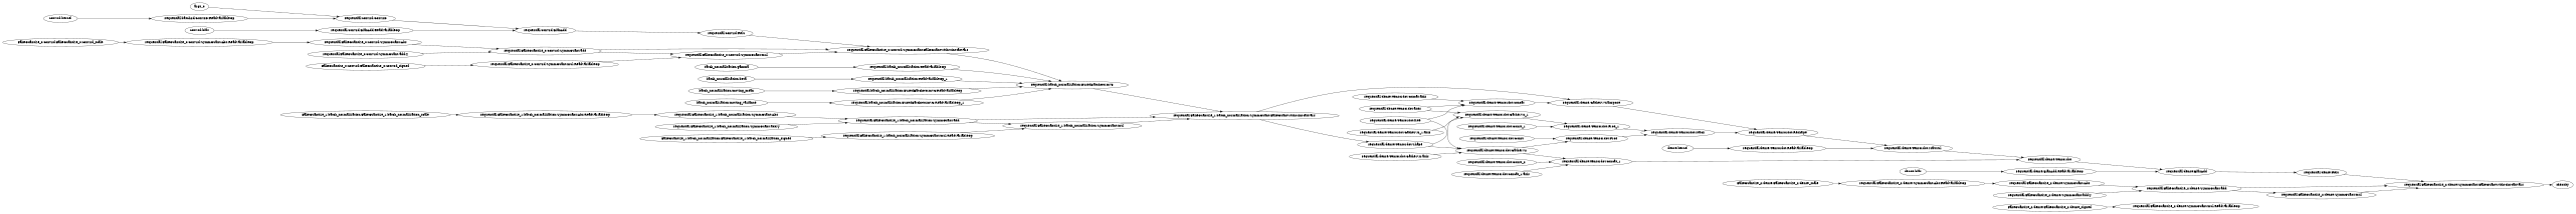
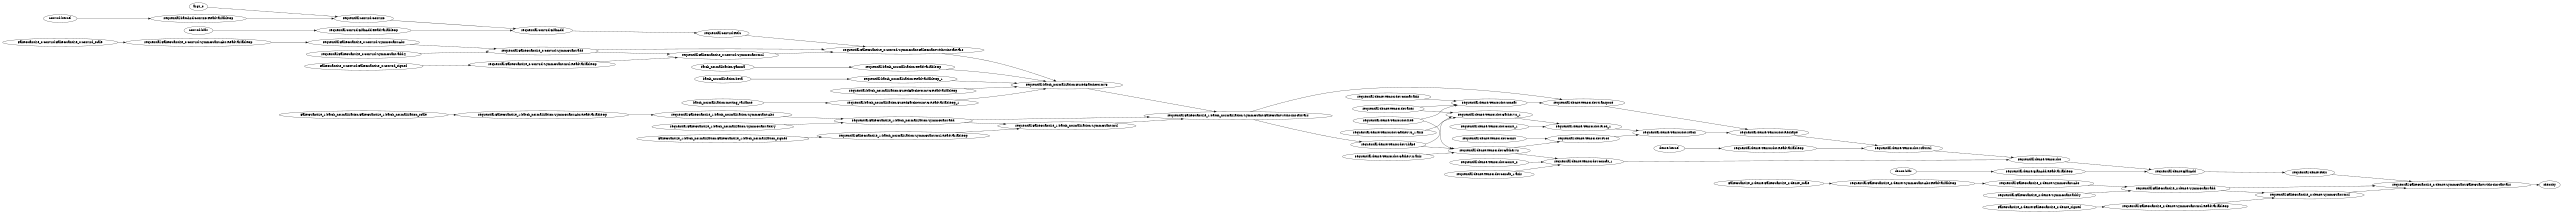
  strict digraph {
    rankdir=LR
    node [op=Placeholder]
    "sequential/conv2d/Conv2D" [op=Conv2D]
    args_0
    "sequential/conv2d/BiasAdd" [op=BiasAdd]
    n4 [label="sequential/batch2d/Conv2D/ReadVariableOp" op=ReadVariableOp]
    "conv2d/kernel"
    "sequential/conv2d/Relu" [op=Relu]
    "sequential/conv2d/BiasAdd/ReadVariableOp" [op=ReadVariableOp]
    "conv2d/bias"
    "sequential/FakeQuantize_0/conv2d/SymmQuant/FakeQuantWithMinMaxVars" [op=FakeQuantWithMinMaxVars]
    "sequential/batch_normalization/FusedBatchNormV3" [op=FusedBatchNormV3]
    "sequential/FakeQuantize_0/conv2d/SymmQuant/Abs/ReadVariableOp" [op=ReadVariableOp]
    "FakeQuantize_0/conv2d/FakeQuantize_0/conv2d_scale"
    "sequential/FakeQuantize_0/conv2d/SymmQuant/Abs" [op=Abs]
    "sequential/FakeQuantize_0/conv2d/SymmQuant/add" [op=AddV2]
    "sequential/FakeQuantize_0/conv2d/SymmQuant/mul" [op=Mul]
    "sequential/FakeQuantize_0/conv2d/SymmQuant/add/y" [op=Const]
    "sequential/FakeQuantize_0/conv2d/SymmQuant/mul/ReadVariableOp" [op=ReadVariableOp]
    "FakeQuantize_0/conv2d/FakeQuantize_0/conv2d_signed"
    "sequential/FakeQuantize_1/batch_normalization/SymmQuant/FakeQuantWithMinMaxVars" [op=FakeQuantWithMinMaxVars]
    "sequential/batch_normalization/ReadVariableOp" [op=ReadVariableOp]
    "batch_normalization/gamma"
    "sequential/batch_normalization/ReadVariableOp_1" [op=ReadVariableOp]
    "batch_normalization/beta"
    "sequential/batch_normalization/FusedBatchNormV3/ReadVariableOp" [op=ReadVariableOp]
-   "batch_normalization/moving_mean"
    "sequential/batch_normalization/FusedBatchNormV3/ReadVariableOp_1" [op=ReadVariableOp]
    "batch_normalization/moving_variance"
    "sequential/dense/Tensordot/Shape" [op=Shape]
-   "sequential/dense/Tensordot/transpose" [op=Transpose label="sequential/dense/GatherV/transpose"]
+   "sequential/dense/Tensordot/transpose" [op=Transpose]
    "sequential/FakeQuantize_1/batch_normalization/SymmQuant/Abs/ReadVariableOp" [op=ReadVariableOp]
    "FakeQuantize_1/batch_normalization/FakeQuantize_1/batch_normalization_scale"
    "sequential/FakeQuantize_1/batch_normalization/SymmQuant/Abs" [op=Abs]
    "sequential/FakeQuantize_1/batch_normalization/SymmQuant/add" [op=AddV2]
    "sequential/FakeQuantize_1/batch_normalization/SymmQuant/mul" [op=Mul]
    "sequential/FakeQuantize_1/batch_normalization/SymmQuant/add/y" [op=Const]
    "sequential/FakeQuantize_1/batch_normalization/SymmQuant/mul/ReadVariableOp" [op=ReadVariableOp]
    "FakeQuantize_1/batch_normalization/FakeQuantize_1/batch_normalization_signed"
    "sequential/dense/Tensordot/GatherV2_1" [op=GatherV2]
    "sequential/dense/Tensordot/GatherV2" [op=GatherV2]
    "sequential/dense/Tensordot/Reshape" [op=Reshape]
    "sequential/dense/Tensordot/ReadVariableOp" [op=ReadVariableOp]
    "dense/kernel"
    "sequential/dense/Tensordot/MatMul" [op=MatMul]
    "sequential/dense/Tensordot" [op=Reshape]
    "sequential/dense/Tensordot/axes" [op=Const]
    "sequential/dense/Tensordot/concat" [op=ConcatV2]
    "sequential/dense/Tensordot/Prod_1" [op=Prod]
    "sequential/dense/Tensordot/free" [op=Const]
    "sequential/dense/Tensordot/Prod" [op=Prod]
    "sequential/dense/Tensordot/concat_1" [op=ConcatV2]
    "sequential/dense/Tensordot/GatherV2/axis" [op=Const]
    "sequential/dense/Tensordot/stack" [op=Pack]
    "sequential/dense/Tensordot/GatherV2_1/axis" [op=Const]
    "sequential/dense/Tensordot/Const" [op=Const]
    "sequential/dense/Tensordot/Const_1" [op=Const]
    "sequential/dense/Tensordot/concat/axis" [op=Const]
    "sequential/dense/BiasAdd" [op=BiasAdd]
    "sequential/dense/Tensordot/Const_2" [op=Const]
    "sequential/dense/Tensordot/concat_1/axis" [op=Const]
    "sequential/dense/Relu" [op=Relu]
    "sequential/dense/BiasAdd/ReadVariableOp" [op=ReadVariableOp]
    "dense/bias"
    "sequential/FakeQuantize_2/dense/SymmQuant/FakeQuantWithMinMaxVars" [op=FakeQuantWithMinMaxVars]
    Identity [op=Identity]
    "sequential/FakeQuantize_2/dense/SymmQuant/Abs/ReadVariableOp" [op=ReadVariableOp]
    "FakeQuantize_2/dense/FakeQuantize_2/dense_scale"
    "sequential/FakeQuantize_2/dense/SymmQuant/Abs" [op=Abs]
    "sequential/FakeQuantize_2/dense/SymmQuant/add" [op=AddV2]
    "sequential/FakeQuantize_2/dense/SymmQuant/mul" [op=Mul]
    "sequential/FakeQuantize_2/dense/SymmQuant/add/y" [op=Const]
    "sequential/FakeQuantize_2/dense/SymmQuant/mul/ReadVariableOp" [op=ReadVariableOp]
    "FakeQuantize_2/dense/FakeQuantize_2/dense_signed"
    "sequential/conv2d/Conv2D" -> "sequential/conv2d/BiasAdd"
    args_0 -> "sequential/conv2d/Conv2D"
    "sequential/conv2d/BiasAdd" -> "sequential/conv2d/Relu"
    n4 -> "sequential/conv2d/Conv2D"
    "conv2d/kernel" -> n4
    "sequential/conv2d/Relu" -> "sequential/FakeQuantize_0/conv2d/SymmQuant/FakeQuantWithMinMaxVars"
    "sequential/conv2d/BiasAdd/ReadVariableOp" -> "sequential/conv2d/BiasAdd"
    "conv2d/bias" -> "sequential/conv2d/BiasAdd/ReadVariableOp"
    "sequential/FakeQuantize_0/conv2d/SymmQuant/FakeQuantWithMinMaxVars" -> "sequential/batch_normalization/FusedBatchNormV3"
    "sequential/batch_normalization/FusedBatchNormV3" -> "sequential/FakeQuantize_1/batch_normalization/SymmQuant/FakeQuantWithMinMaxVars"
    "sequential/FakeQuantize_0/conv2d/SymmQuant/Abs/ReadVariableOp" -> "sequential/FakeQuantize_0/conv2d/SymmQuant/Abs"
    "FakeQuantize_0/conv2d/FakeQuantize_0/conv2d_scale" -> "sequential/FakeQuantize_0/conv2d/SymmQuant/Abs/ReadVariableOp"
    "sequential/FakeQuantize_0/conv2d/SymmQuant/Abs" -> "sequential/FakeQuantize_0/conv2d/SymmQuant/add"
    "sequential/FakeQuantize_0/conv2d/SymmQuant/add" -> "sequential/FakeQuantize_0/conv2d/SymmQuant/FakeQuantWithMinMaxVars"
    "sequential/FakeQuantize_0/conv2d/SymmQuant/add" -> "sequential/FakeQuantize_0/conv2d/SymmQuant/mul"
    "sequential/FakeQuantize_0/conv2d/SymmQuant/mul" -> "sequential/FakeQuantize_0/conv2d/SymmQuant/FakeQuantWithMinMaxVars"
    "sequential/FakeQuantize_0/conv2d/SymmQuant/add/y" -> "sequential/FakeQuantize_0/conv2d/SymmQuant/add"
    "sequential/FakeQuantize_0/conv2d/SymmQuant/mul/ReadVariableOp" -> "sequential/FakeQuantize_0/conv2d/SymmQuant/mul"
    "FakeQuantize_0/conv2d/FakeQuantize_0/conv2d_signed" -> "sequential/FakeQuantize_0/conv2d/SymmQuant/mul/ReadVariableOp"
    "sequential/FakeQuantize_1/batch_normalization/SymmQuant/FakeQuantWithMinMaxVars" -> "sequential/dense/Tensordot/Shape"
    "sequential/FakeQuantize_1/batch_normalization/SymmQuant/FakeQuantWithMinMaxVars" -> "sequential/dense/Tensordot/transpose"
    "sequential/batch_normalization/ReadVariableOp" -> "sequential/batch_normalization/FusedBatchNormV3"
    "batch_normalization/gamma" -> "sequential/batch_normalization/ReadVariableOp"
    "sequential/batch_normalization/ReadVariableOp_1" -> "sequential/batch_normalization/FusedBatchNormV3"
    "batch_normalization/beta" -> "sequential/batch_normalization/ReadVariableOp_1"
    "sequential/batch_normalization/FusedBatchNormV3/ReadVariableOp" -> "sequential/batch_normalization/FusedBatchNormV3"
-   "batch_normalization/moving_mean" -> "sequential/batch_normalization/FusedBatchNormV3/ReadVariableOp"
    "sequential/batch_normalization/FusedBatchNormV3/ReadVariableOp_1" -> "sequential/batch_normalization/FusedBatchNormV3"
    "batch_normalization/moving_variance" -> "sequential/batch_normalization/FusedBatchNormV3/ReadVariableOp_1"
    "sequential/dense/Tensordot/Shape" -> "sequential/dense/Tensordot/GatherV2_1"
    "sequential/dense/Tensordot/Shape" -> "sequential/dense/Tensordot/GatherV2"
    "sequential/dense/Tensordot/transpose" -> "sequential/dense/Tensordot/Reshape"
    "sequential/FakeQuantize_1/batch_normalization/SymmQuant/Abs/ReadVariableOp" -> "sequential/FakeQuantize_1/batch_normalization/SymmQuant/Abs"
    "FakeQuantize_1/batch_normalization/FakeQuantize_1/batch_normalization_scale" -> "sequential/FakeQuantize_1/batch_normalization/SymmQuant/Abs/ReadVariableOp"
    "sequential/FakeQuantize_1/batch_normalization/SymmQuant/Abs" -> "sequential/FakeQuantize_1/batch_normalization/SymmQuant/add"
    "sequential/FakeQuantize_1/batch_normalization/SymmQuant/add" -> "sequential/FakeQuantize_1/batch_normalization/SymmQuant/FakeQuantWithMinMaxVars"
    "sequential/FakeQuantize_1/batch_normalization/SymmQuant/add" -> "sequential/FakeQuantize_1/batch_normalization/SymmQuant/mul"
    "sequential/FakeQuantize_1/batch_normalization/SymmQuant/mul" -> "sequential/FakeQuantize_1/batch_normalization/SymmQuant/FakeQuantWithMinMaxVars"
    "sequential/FakeQuantize_1/batch_normalization/SymmQuant/add/y" -> "sequential/FakeQuantize_1/batch_normalization/SymmQuant/add"
    "sequential/FakeQuantize_1/batch_normalization/SymmQuant/mul/ReadVariableOp" -> "sequential/FakeQuantize_1/batch_normalization/SymmQuant/mul"
    "FakeQuantize_1/batch_normalization/FakeQuantize_1/batch_normalization_signed" -> "sequential/FakeQuantize_1/batch_normalization/SymmQuant/mul/ReadVariableOp"
    "sequential/dense/Tensordot/GatherV2_1" -> "sequential/dense/Tensordot/Prod_1"
    "sequential/dense/Tensordot/GatherV2" -> "sequential/dense/Tensordot/Prod"
    "sequential/dense/Tensordot/GatherV2" -> "sequential/dense/Tensordot/concat_1"
    "sequential/dense/Tensordot/Reshape" -> "sequential/dense/Tensordot/MatMul"
    "sequential/dense/Tensordot/ReadVariableOp" -> "sequential/dense/Tensordot/MatMul"
    "dense/kernel" -> "sequential/dense/Tensordot/ReadVariableOp"
    "sequential/dense/Tensordot/MatMul" -> "sequential/dense/Tensordot"
    "sequential/dense/Tensordot" -> "sequential/dense/BiasAdd"
    "sequential/dense/Tensordot/axes" -> "sequential/dense/Tensordot/GatherV2_1"
    "sequential/dense/Tensordot/axes" -> "sequential/dense/Tensordot/concat"
    "sequential/dense/Tensordot/concat" -> "sequential/dense/Tensordot/transpose"
    "sequential/dense/Tensordot/Prod_1" -> "sequential/dense/Tensordot/stack"
    "sequential/dense/Tensordot/free" -> "sequential/dense/Tensordot/GatherV2"
    "sequential/dense/Tensordot/free" -> "sequential/dense/Tensordot/concat"
    "sequential/dense/Tensordot/Prod" -> "sequential/dense/Tensordot/stack"
    "sequential/dense/Tensordot/concat_1" -> "sequential/dense/Tensordot"
    "sequential/dense/Tensordot/GatherV2/axis" -> "sequential/dense/Tensordot/GatherV2"
    "sequential/dense/Tensordot/stack" -> "sequential/dense/Tensordot/Reshape"
    "sequential/dense/Tensordot/GatherV2_1/axis" -> "sequential/dense/Tensordot/GatherV2_1"
    "sequential/dense/Tensordot/Const" -> "sequential/dense/Tensordot/Prod"
    "sequential/dense/Tensordot/Const_1" -> "sequential/dense/Tensordot/Prod_1"
    "sequential/dense/Tensordot/concat/axis" -> "sequential/dense/Tensordot/concat"
    "sequential/dense/BiasAdd" -> "sequential/dense/Relu"
    "sequential/dense/Tensordot/Const_2" -> "sequential/dense/Tensordot/concat_1"
    "sequential/dense/Tensordot/concat_1/axis" -> "sequential/dense/Tensordot/concat_1"
    "sequential/dense/Relu" -> "sequential/FakeQuantize_2/dense/SymmQuant/FakeQuantWithMinMaxVars"
    "sequential/dense/BiasAdd/ReadVariableOp" -> "sequential/dense/BiasAdd"
    "dense/bias" -> "sequential/dense/BiasAdd/ReadVariableOp"
    "sequential/FakeQuantize_2/dense/SymmQuant/FakeQuantWithMinMaxVars" -> Identity
    "sequential/FakeQuantize_2/dense/SymmQuant/Abs/ReadVariableOp" -> "sequential/FakeQuantize_2/dense/SymmQuant/Abs"
    "FakeQuantize_2/dense/FakeQuantize_2/dense_scale" -> "sequential/FakeQuantize_2/dense/SymmQuant/Abs/ReadVariableOp"
    "sequential/FakeQuantize_2/dense/SymmQuant/Abs" -> "sequential/FakeQuantize_2/dense/SymmQuant/add"
    "sequential/FakeQuantize_2/dense/SymmQuant/add" -> "sequential/FakeQuantize_2/dense/SymmQuant/FakeQuantWithMinMaxVars"
    "sequential/FakeQuantize_2/dense/SymmQuant/add" -> "sequential/FakeQuantize_2/dense/SymmQuant/mul"
    "sequential/FakeQuantize_2/dense/SymmQuant/mul" -> "sequential/FakeQuantize_2/dense/SymmQuant/FakeQuantWithMinMaxVars"
    "sequential/FakeQuantize_2/dense/SymmQuant/add/y" -> "sequential/FakeQuantize_2/dense/SymmQuant/add"
+   "sequential/FakeQuantize_2/dense/SymmQuant/mul/ReadVariableOp" -> "sequential/FakeQuantize_2/dense/SymmQuant/mul"
    "FakeQuantize_2/dense/FakeQuantize_2/dense_signed" -> "sequential/FakeQuantize_2/dense/SymmQuant/mul/ReadVariableOp"
  }
